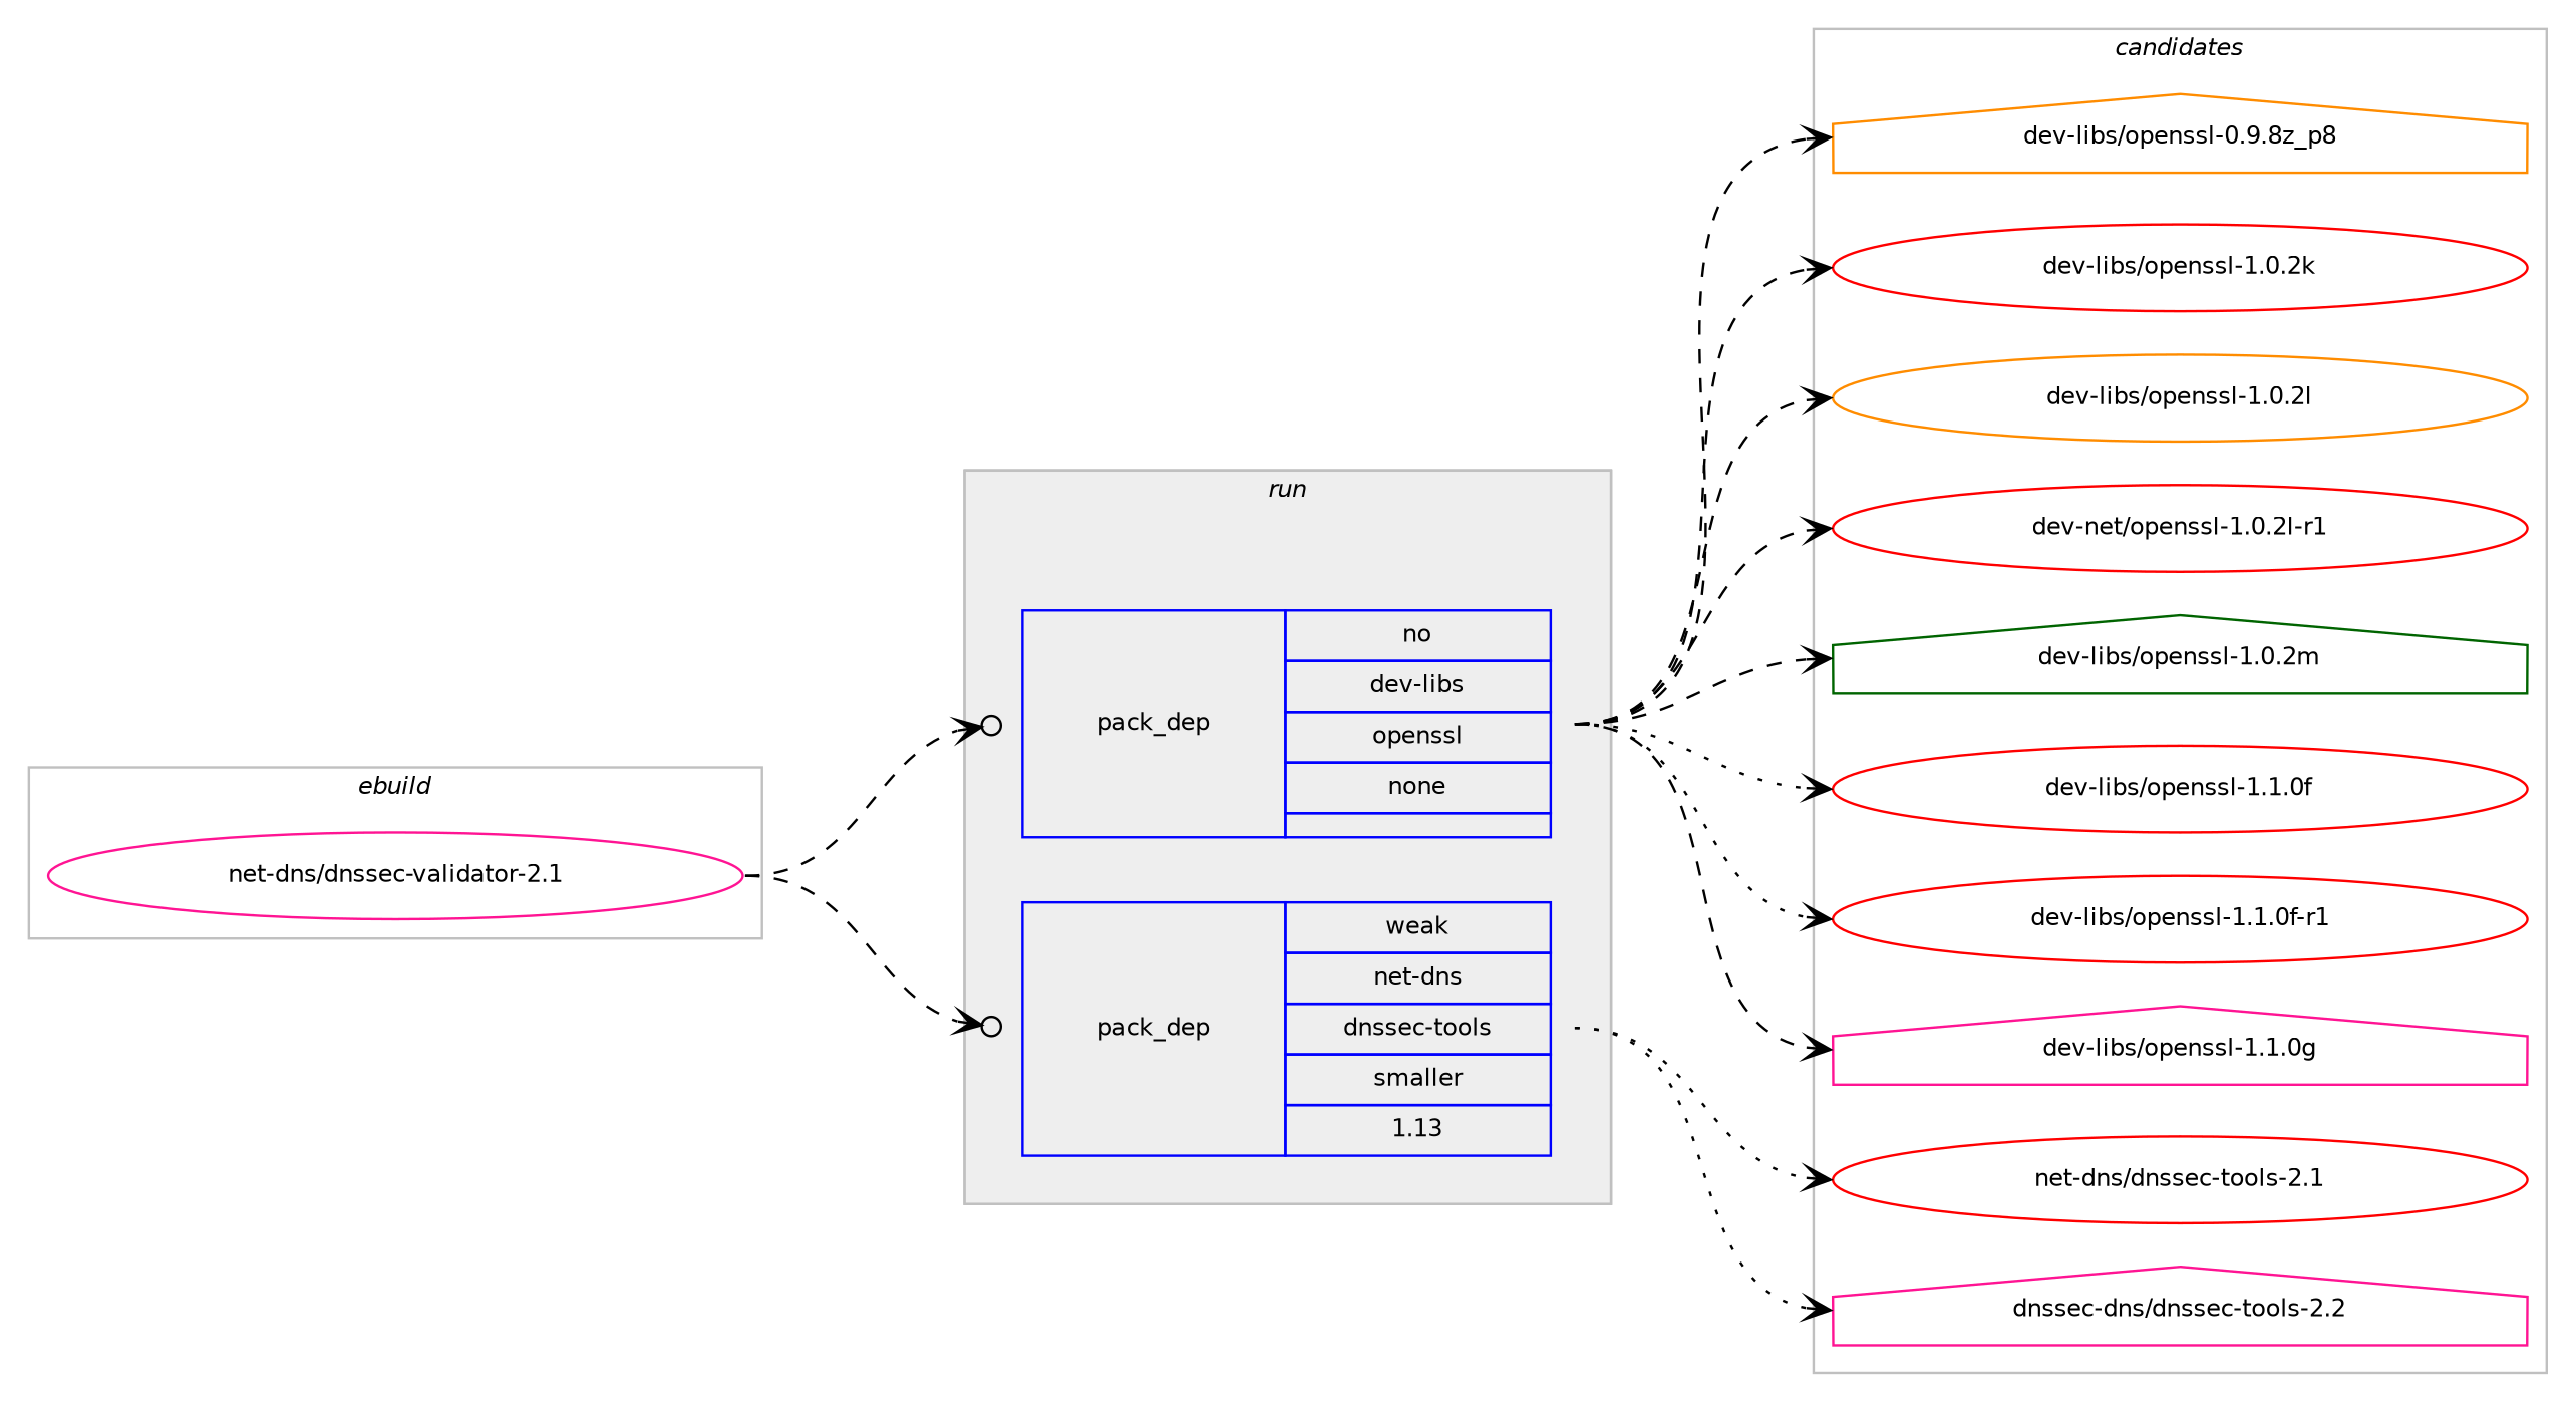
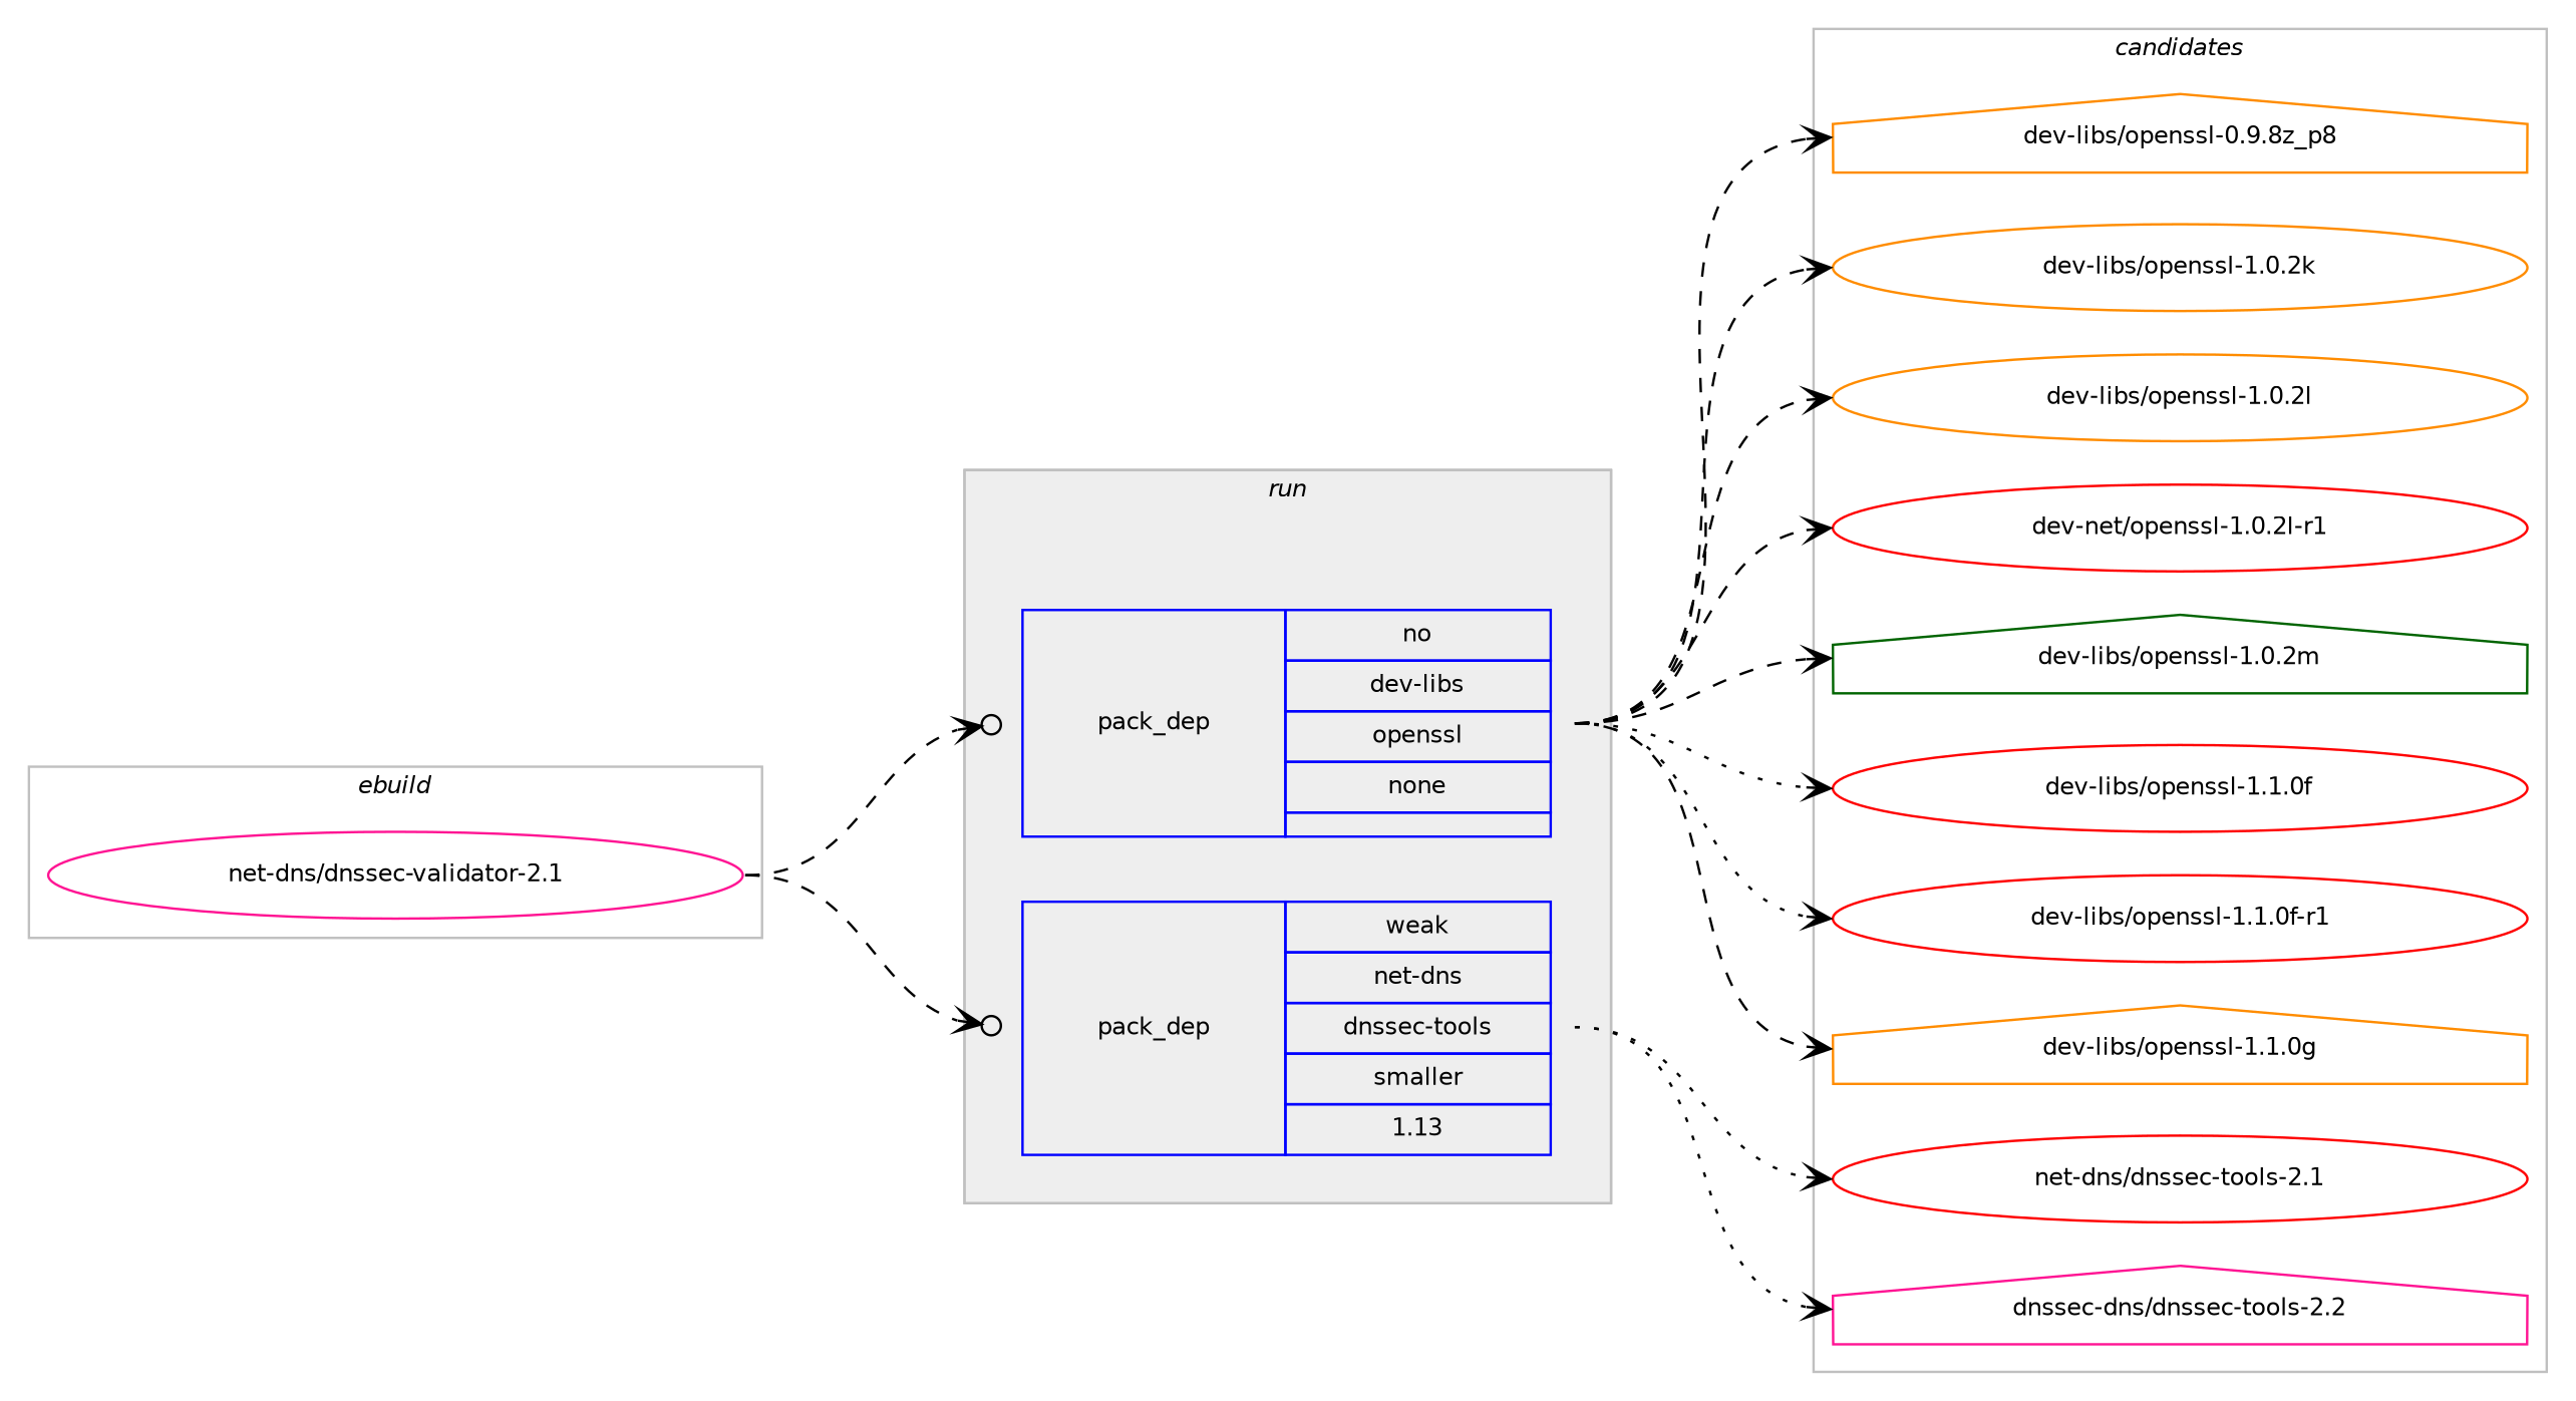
  digraph {
    compound=true
    concentrate=true
    fontname=Helvetica
    fontsize=10
    newrank=true
    rankdir=LR
    ranksep=1.5
    node [color=red fontname=Helvetica fontsize=10 shape=ellipse]
    edge [arrowhead=vee headport=w style=dashed tailport=e weight=100]
    n1 [color=deeppink label="net-dns/dnssec-validator-2.1" width=4]
    n2 [color=blue label=<<TABLE BORDER="0" CELLBORDER="1" CELLSPACING="0" CELLPADDING="4" WIDTH="220"><TR><TD ROWSPAN="6" CELLPADDING="30">pack_dep</TD></TR><TR><TD WIDTH="110">no</TD></TR><TR><TD>dev-libs</TD></TR><TR><TD>openssl</TD></TR><TR><TD>none</TD></TR><TR><TD></TD></TR></TABLE>> shape=none]
    n3 [color=blue label=<<TABLE BORDER="0" CELLBORDER="1" CELLSPACING="0" CELLPADDING="4" WIDTH="220"><TR><TD ROWSPAN="6" CELLPADDING="30">pack_dep</TD></TR><TR><TD WIDTH="110">weak</TD></TR><TR><TD>net-dns</TD></TR><TR><TD>dnssec-tools</TD></TR><TR><TD>smaller</TD></TR><TR><TD>1.13</TD></TR></TABLE>> shape=none]
    n4 [color=darkorange label="dev-libs/openssl-0.9.8z_p8" shape=house width=4]
-   n5 [label="dev-libs/openssl-1.0.2k" width=4]
+   n5 [color=darkorange label="dev-libs/openssl-1.0.2k" width=4]
    n6 [color=darkorange label="dev-libs/openssl-1.0.2l" width=4]
    n7 [label="dev-net/openssl-1.0.2l-r1" width=4]
    n8 [color=darkgreen label="dev-libs/openssl-1.0.2m" shape=house width=4]
    n9 [label="dev-libs/openssl-1.1.0f" width=4]
    n10 [label="dev-libs/openssl-1.1.0f-r1" width=4]
-   n11 [color=deeppink label="dev-libs/openssl-1.1.0g" shape=house width=4]
+   n11 [color=darkorange label="dev-libs/openssl-1.1.0g" shape=house width=4]
    n12 [label="net-dns/dnssec-tools-2.1" width=4]
    n13 [color=deeppink label="dnssec-dns/dnssec-tools-2.2" shape=house width=4]
    subgraph cluster_1 {
      color=gray
      label=<<i>ebuild</i>>
      rank=same
      n1
    }
    subgraph cluster_2 {
      color=gray
      label=<<i>dependencies</i>>
      subgraph cluster_3 {
        color=gray
        fillcolor="#eeeeee"
        label=<<i>compile</i>>
        style=filled
      }
      subgraph cluster_4 {
        color=gray
        fillcolor="#eeeeee"
        label=<<i>compile and run</i>>
        style=filled
        subgraph sub_5 {
          color=gray
          fillcolor="#eeeeee"
          label=<<i>compile and run</i>>
          style=filled
          n2
        }
        subgraph sub_6 {
          color=gray
          fillcolor="#eeeeee"
          label=<<i>compile and run</i>>
          style=filled
          n3
        }
      }
      subgraph cluster_7 {
        color=gray
        fillcolor="#eeeeee"
        label=<<i>run</i>>
        style=filled
      }
    }
    subgraph cluster_8 {
      color=gray
      label=<<i>candidates</i>>
      rank=same
      subgraph sub_9 {
        color=black
        label=<<i>candidates</i>>
        nodesep=1
        rank=same
        n4
        n5
        n6
        n7
        n8
        n9
        n10
        n11
      }
      subgraph sub_10 {
        color=black
        label=<<i>candidates</i>>
        nodesep=1
        rank=same
        n12
        n13
      }
    }
    n1 -> n2 [arrowhead=odotvee weight=20]
    n1 -> n3 [arrowhead=odotvee weight=20]
    n2 -> n4
    n2 -> n5
    n2 -> n6
    n2 -> n7
    n2 -> n8
    n2 -> n9 [style=dotted]
    n2 -> n10 [style=dotted]
    n2 -> n11
    n3 -> n12 [style=dotted]
    n3 -> n13 [style=dotted]
  }
